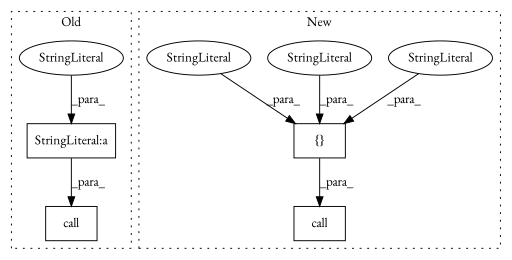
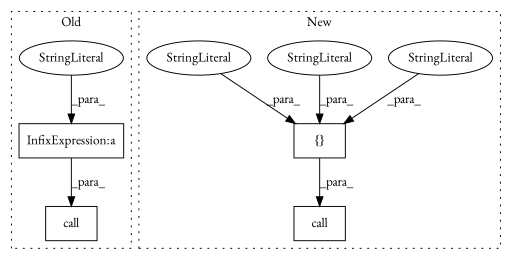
  digraph {
    fontname="EB Garamond"
    node [a=45 l="5,1" shape=box fontname="EB Garamond"]
    edge [fontname="EB Garamond"]
    n1 [a=32 label=call s="306,391"]
-   n2 [a=27 l=3 label="StringLiteral:a" s=386]
+   n2 [a=27 l=3 label="InfixExpression:a" s=386]
    n3 [l=75 label=StringLiteral s=311 shape=ellipse]
    n4 [a=4 l="1,1" label="{}" s="358,440"]
    n5 [l=50 label=StringLiteral s=366 shape=ellipse]
    n6 [l=6 label=StringLiteral s=359 shape=ellipse]
    n7 [l=15 label=StringLiteral s=417 shape=ellipse]
    n8 [a=32 label=call s="341,441"]
    subgraph cluster_1 {
      label=Old
      style=dotted
      n1
      n2
      n3
    }
    subgraph cluster_2 {
      label=New
      style=dotted
      n4
      n5
      n6
      n7
      n8
    }
    n2 -> n1 [label=_para_]
    n3 -> n2 [label=_para_]
    n4 -> n8 [label=_para_]
    n5 -> n4 [label=_para_]
    n6 -> n4 [label=_para_]
    n7 -> n4 [label=_para_]
  }
